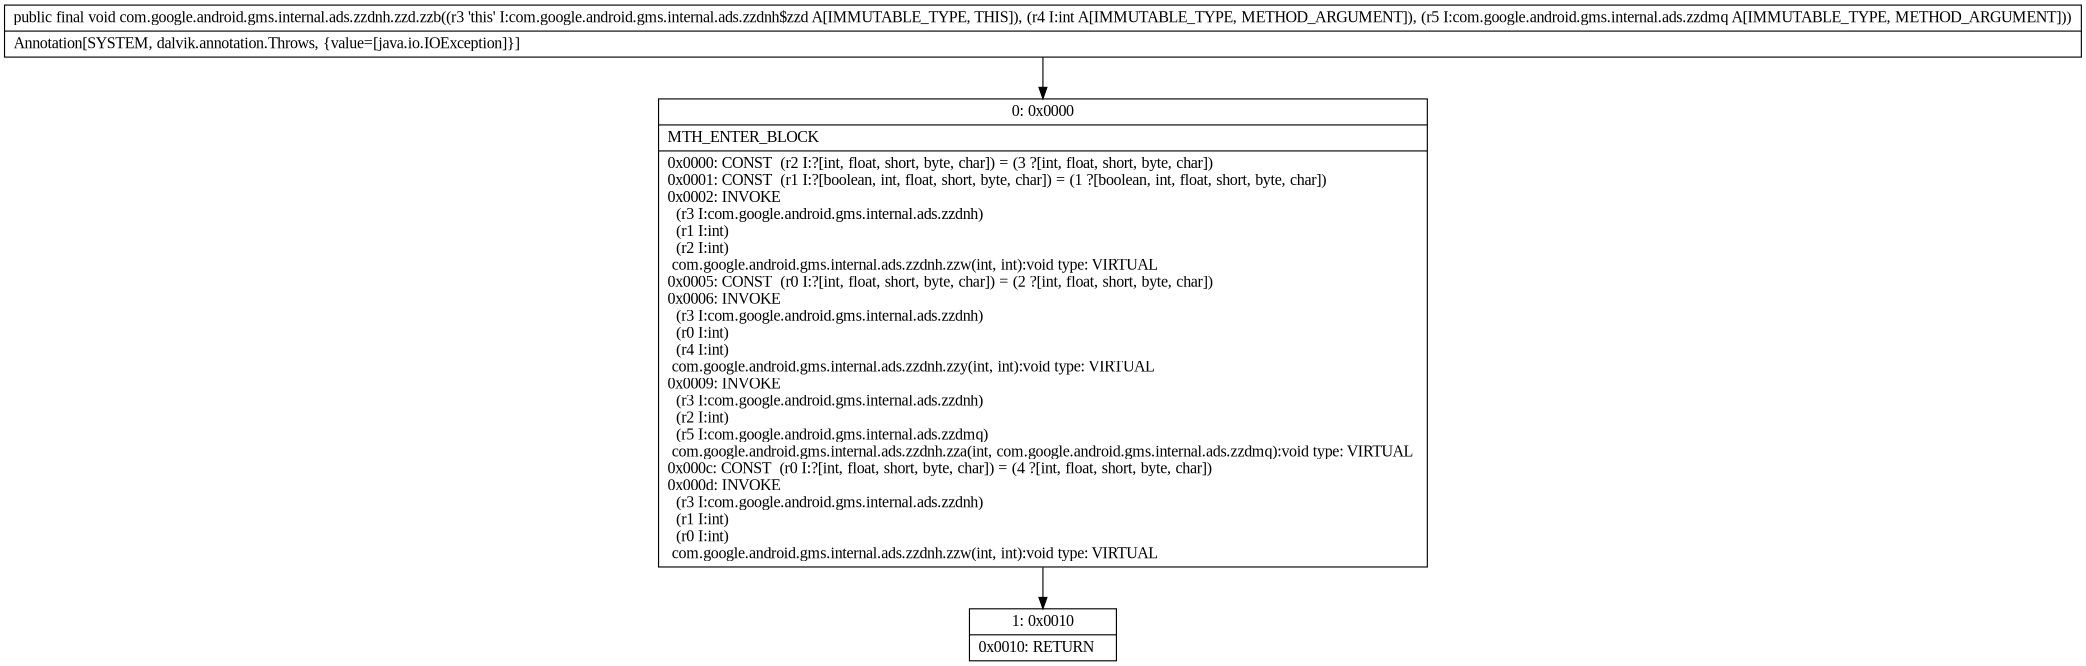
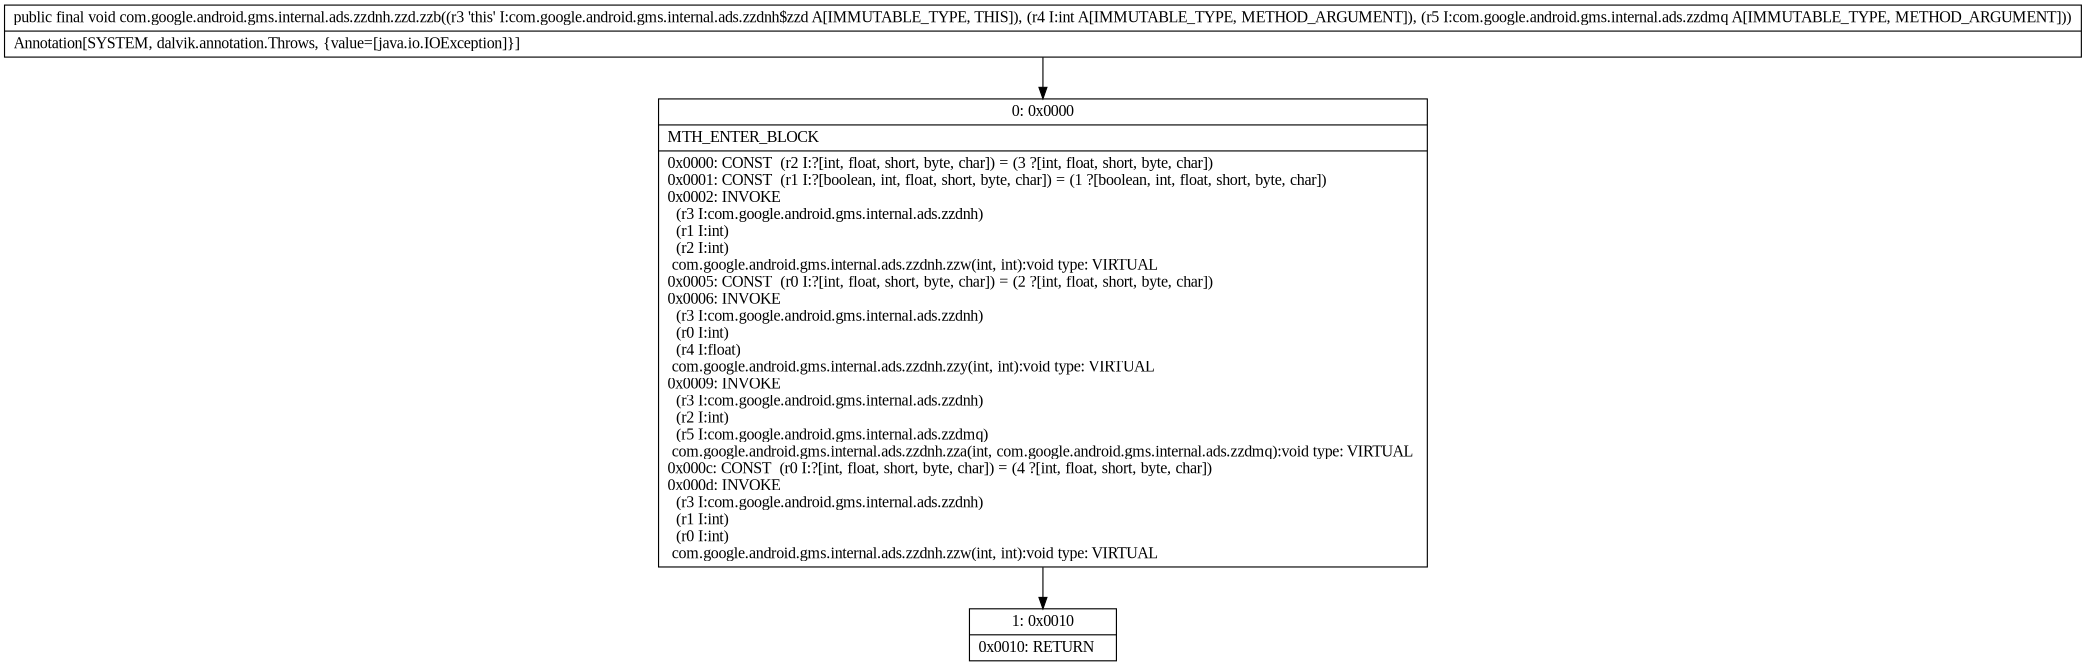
  digraph {
    fontname="Liberation Serif"
    node [shape=record fontname="Liberation Serif"]
    edge [fontname="Liberation Serif"]
-   n1 [label="{0\:\ 0x0000|MTH_ENTER_BLOCK\l|0x0000: CONST  (r2 I:?[int, float, short, byte, char]) = (3 ?[int, float, short, byte, char]) \l0x0001: CONST  (r1 I:?[boolean, int, float, short, byte, char]) = (1 ?[boolean, int, float, short, byte, char]) \l0x0002: INVOKE  \l  (r3 I:com.google.android.gms.internal.ads.zzdnh)\l  (r1 I:int)\l  (r2 I:int)\l com.google.android.gms.internal.ads.zzdnh.zzw(int, int):void type: VIRTUAL \l0x0005: CONST  (r0 I:?[int, float, short, byte, char]) = (2 ?[int, float, short, byte, char]) \l0x0006: INVOKE  \l  (r3 I:com.google.android.gms.internal.ads.zzdnh)\l  (r0 I:int)\l  (r4 I:int)\l com.google.android.gms.internal.ads.zzdnh.zzy(int, int):void type: VIRTUAL \l0x0009: INVOKE  \l  (r3 I:com.google.android.gms.internal.ads.zzdnh)\l  (r2 I:int)\l  (r5 I:com.google.android.gms.internal.ads.zzdmq)\l com.google.android.gms.internal.ads.zzdnh.zza(int, com.google.android.gms.internal.ads.zzdmq):void type: VIRTUAL \l0x000c: CONST  (r0 I:?[int, float, short, byte, char]) = (4 ?[int, float, short, byte, char]) \l0x000d: INVOKE  \l  (r3 I:com.google.android.gms.internal.ads.zzdnh)\l  (r1 I:int)\l  (r0 I:int)\l com.google.android.gms.internal.ads.zzdnh.zzw(int, int):void type: VIRTUAL \l}"]
+   n1 [label="{0\:\ 0x0000|MTH_ENTER_BLOCK\l|0x0000: CONST  (r2 I:?[int, float, short, byte, char]) = (3 ?[int, float, short, byte, char]) \l0x0001: CONST  (r1 I:?[boolean, int, float, short, byte, char]) = (1 ?[boolean, int, float, short, byte, char]) \l0x0002: INVOKE  \l  (r3 I:com.google.android.gms.internal.ads.zzdnh)\l  (r1 I:int)\l  (r2 I:int)\l com.google.android.gms.internal.ads.zzdnh.zzw(int, int):void type: VIRTUAL \l0x0005: CONST  (r0 I:?[int, float, short, byte, char]) = (2 ?[int, float, short, byte, char]) \l0x0006: INVOKE  \l  (r3 I:com.google.android.gms.internal.ads.zzdnh)\l  (r0 I:int)\l  (r4 I:float)\l com.google.android.gms.internal.ads.zzdnh.zzy(int, int):void type: VIRTUAL \l0x0009: INVOKE  \l  (r3 I:com.google.android.gms.internal.ads.zzdnh)\l  (r2 I:int)\l  (r5 I:com.google.android.gms.internal.ads.zzdmq)\l com.google.android.gms.internal.ads.zzdnh.zza(int, com.google.android.gms.internal.ads.zzdmq):void type: VIRTUAL \l0x000c: CONST  (r0 I:?[int, float, short, byte, char]) = (4 ?[int, float, short, byte, char]) \l0x000d: INVOKE  \l  (r3 I:com.google.android.gms.internal.ads.zzdnh)\l  (r1 I:int)\l  (r0 I:int)\l com.google.android.gms.internal.ads.zzdnh.zzw(int, int):void type: VIRTUAL \l}"]
    n2 [label="{1\:\ 0x0010|0x0010: RETURN   \l}"]
    n3 [label="{public final void com.google.android.gms.internal.ads.zzdnh.zzd.zzb((r3 'this' I:com.google.android.gms.internal.ads.zzdnh$zzd A[IMMUTABLE_TYPE, THIS]), (r4 I:int A[IMMUTABLE_TYPE, METHOD_ARGUMENT]), (r5 I:com.google.android.gms.internal.ads.zzdmq A[IMMUTABLE_TYPE, METHOD_ARGUMENT]))  | Annotation[SYSTEM, dalvik.annotation.Throws, \{value=[java.io.IOException]\}]\l}"]
    n1 -> n2
    n3 -> n1
  }
